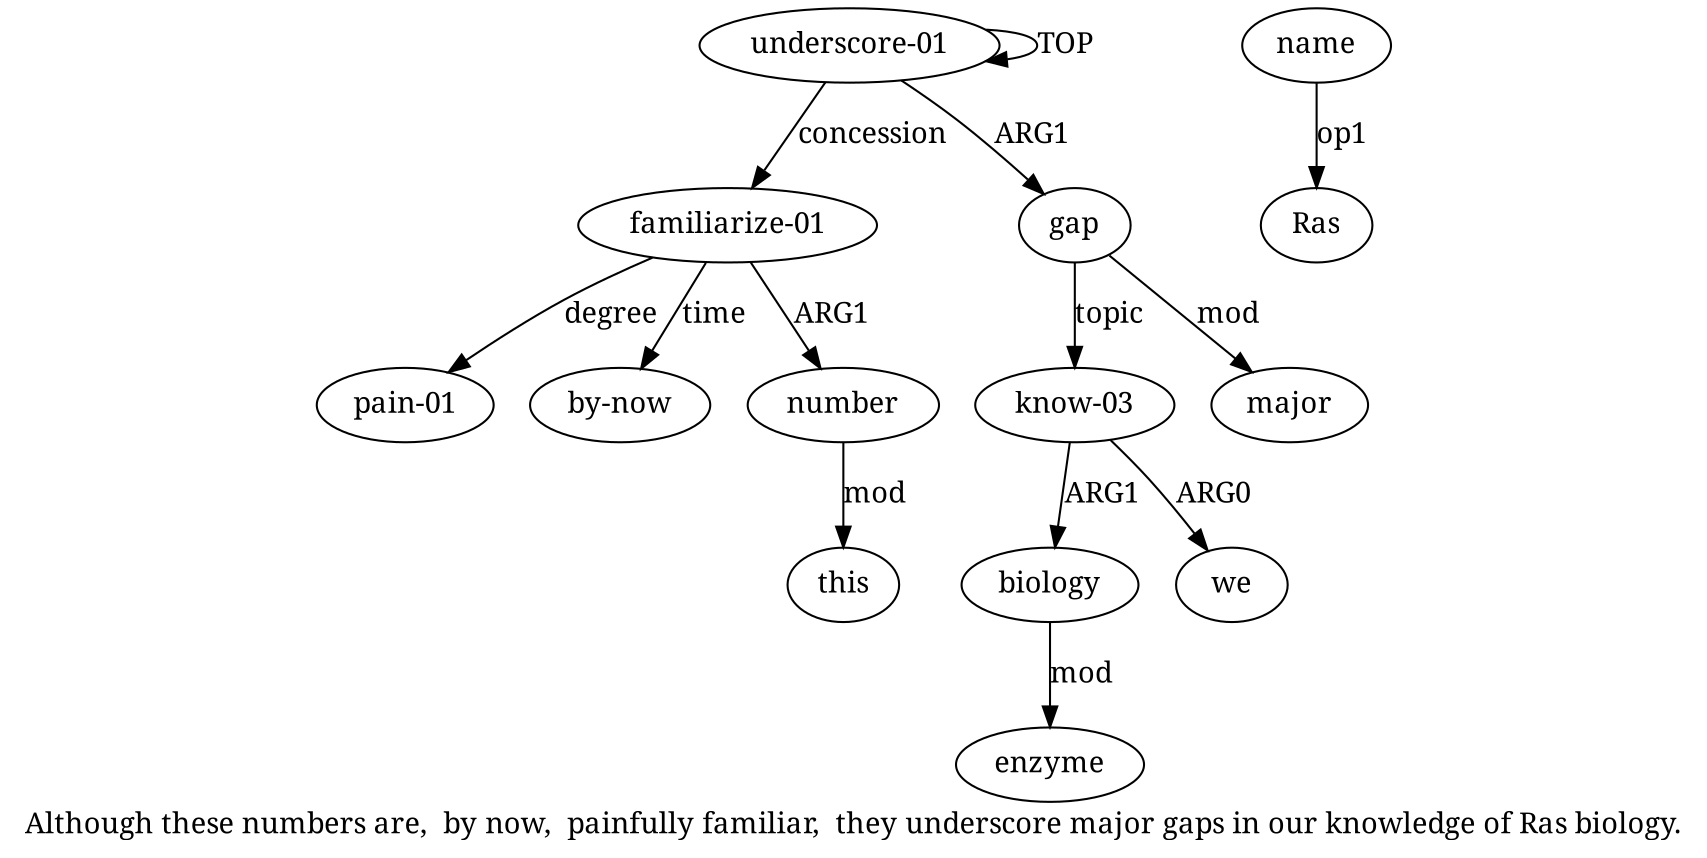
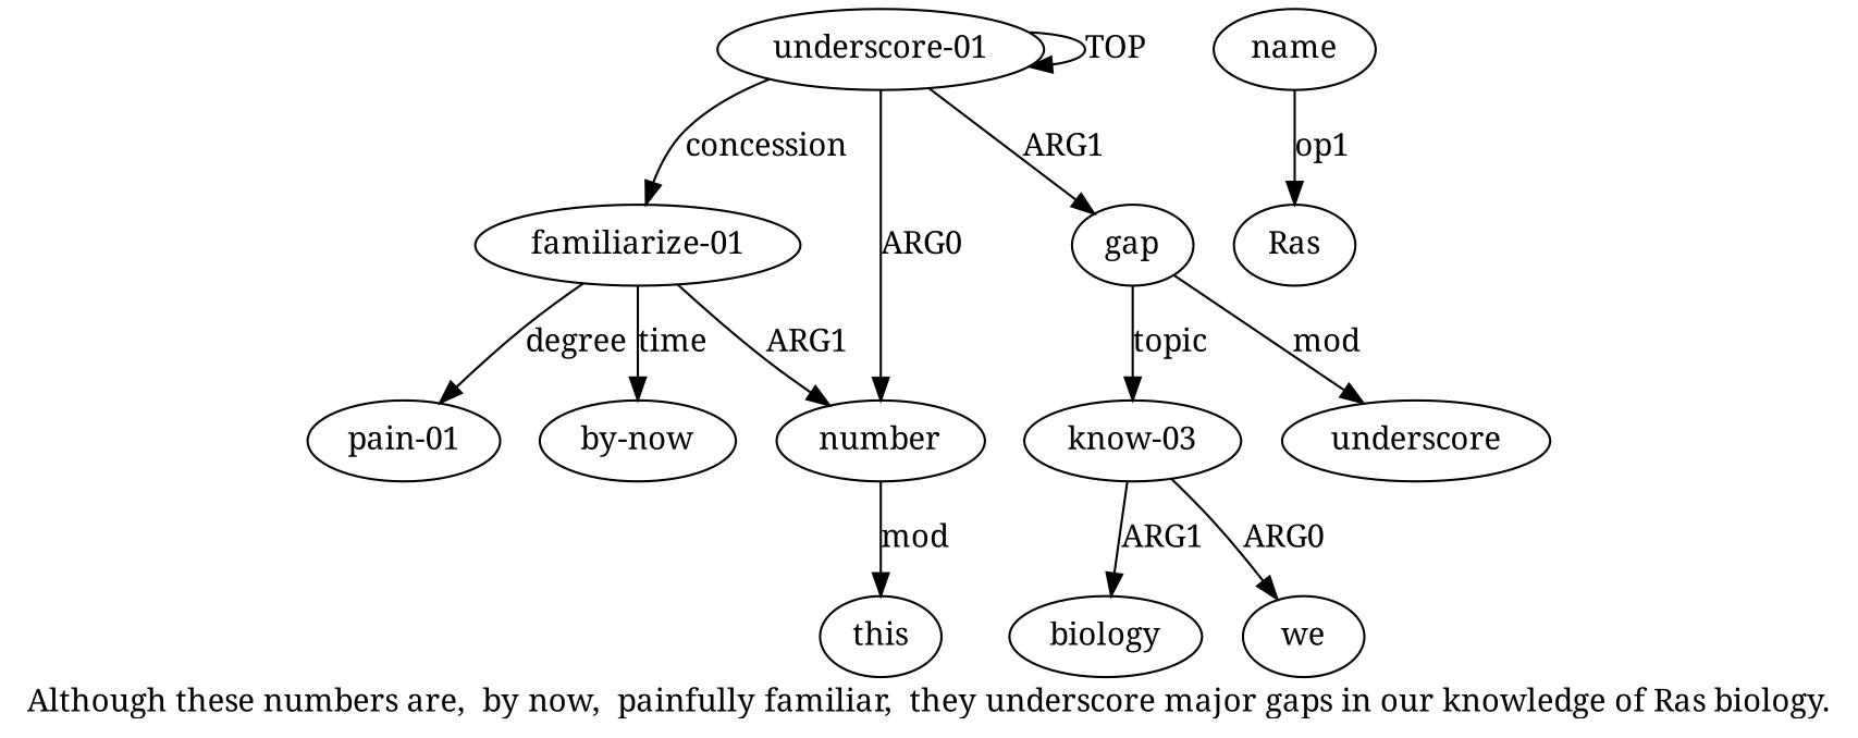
  digraph {
    fontname="Noto Serif"
    label="Although these numbers are,  by now,  painfully familiar,  they underscore major gaps in our knowledge of Ras biology."
    node [color=black fontname="Noto Serif"]
    edge [color=black fontname="Noto Serif" gold_label=ARG1 test_label=ARG1]
    n1 [gold_ind=11 gold_label="pain-01" label="pain-01" test_ind=11 test_label="pain-01"]
    n2 [gold_ind=10 gold_label="familiarize-01" label="familiarize-01" test_ind=10 test_label="familiarize-01"]
    n3 [gold_ind=12 gold_label="by-now" label="by-now" test_ind=12 test_label="by-now"]
    n4 [gold_ind=1 gold_label=number label=number test_ind=1 test_label=number]
    n5 [gold_ind=2 gold_label=this label=this test_ind=2 test_label=this]
    n6 [gold_ind=-1 gold_label=Ras label=Ras test_ind=-1 test_label=Ras]
    n7 [gold_ind=0 gold_label="underscore-01" label="underscore-01" test_ind=0 test_label="underscore-01"]
    n8 [gold_ind=3 gold_label=gap label=gap test_ind=3 test_label=gap]
    n9 [gold_ind=5 gold_label="know-03" label="know-03" test_ind=5 test_label="know-03"]
-   n10 [gold_ind=4 gold_label=major label=major test_ind=4 test_label=major]
+   n10 [gold_ind=4 gold_label=major label=underscore test_ind=4 test_label=major]
    n11 [gold_ind=7 gold_label=biology label=biology test_ind=7 test_label=biology]
    n12 [gold_ind=6 gold_label=we label=we test_ind=6 test_label=we]
-   n13 [gold_ind=8 gold_label=enzyme label=enzyme test_ind=8 test_label=enzyme]
    n14 [gold_ind=9 gold_label=name label=name test_ind=9 test_label=name]
    n2 -> n1 [gold_label=degree label=degree test_label=degree]
    n2 -> n3 [gold_label=time label=time test_label=time]
    n2 -> n4 [label=ARG1]
    n4 -> n5 [gold_label=mod label=mod test_label=mod]
    n7 -> n2 [gold_label=concession label=concession test_label=concession]
+   n7 -> n4 [gold_label=ARG0 label=ARG0 test_label=ARG0]
    n7 -> n7 [gold_label=TOP label=TOP test_label=TOP]
    n7 -> n8 [label=ARG1]
    n8 -> n9 [gold_label=topic label=topic test_label=topic]
    n8 -> n10 [gold_label=mod label=mod test_label=mod]
    n9 -> n11 [label=ARG1]
    n9 -> n12 [gold_label=ARG0 label=ARG0 test_label=ARG0]
-   n11 -> n13 [gold_label=mod label=mod test_label=mod]
    n14 -> n6 [gold_label=op1 label=op1 test_label=op1]
  }
